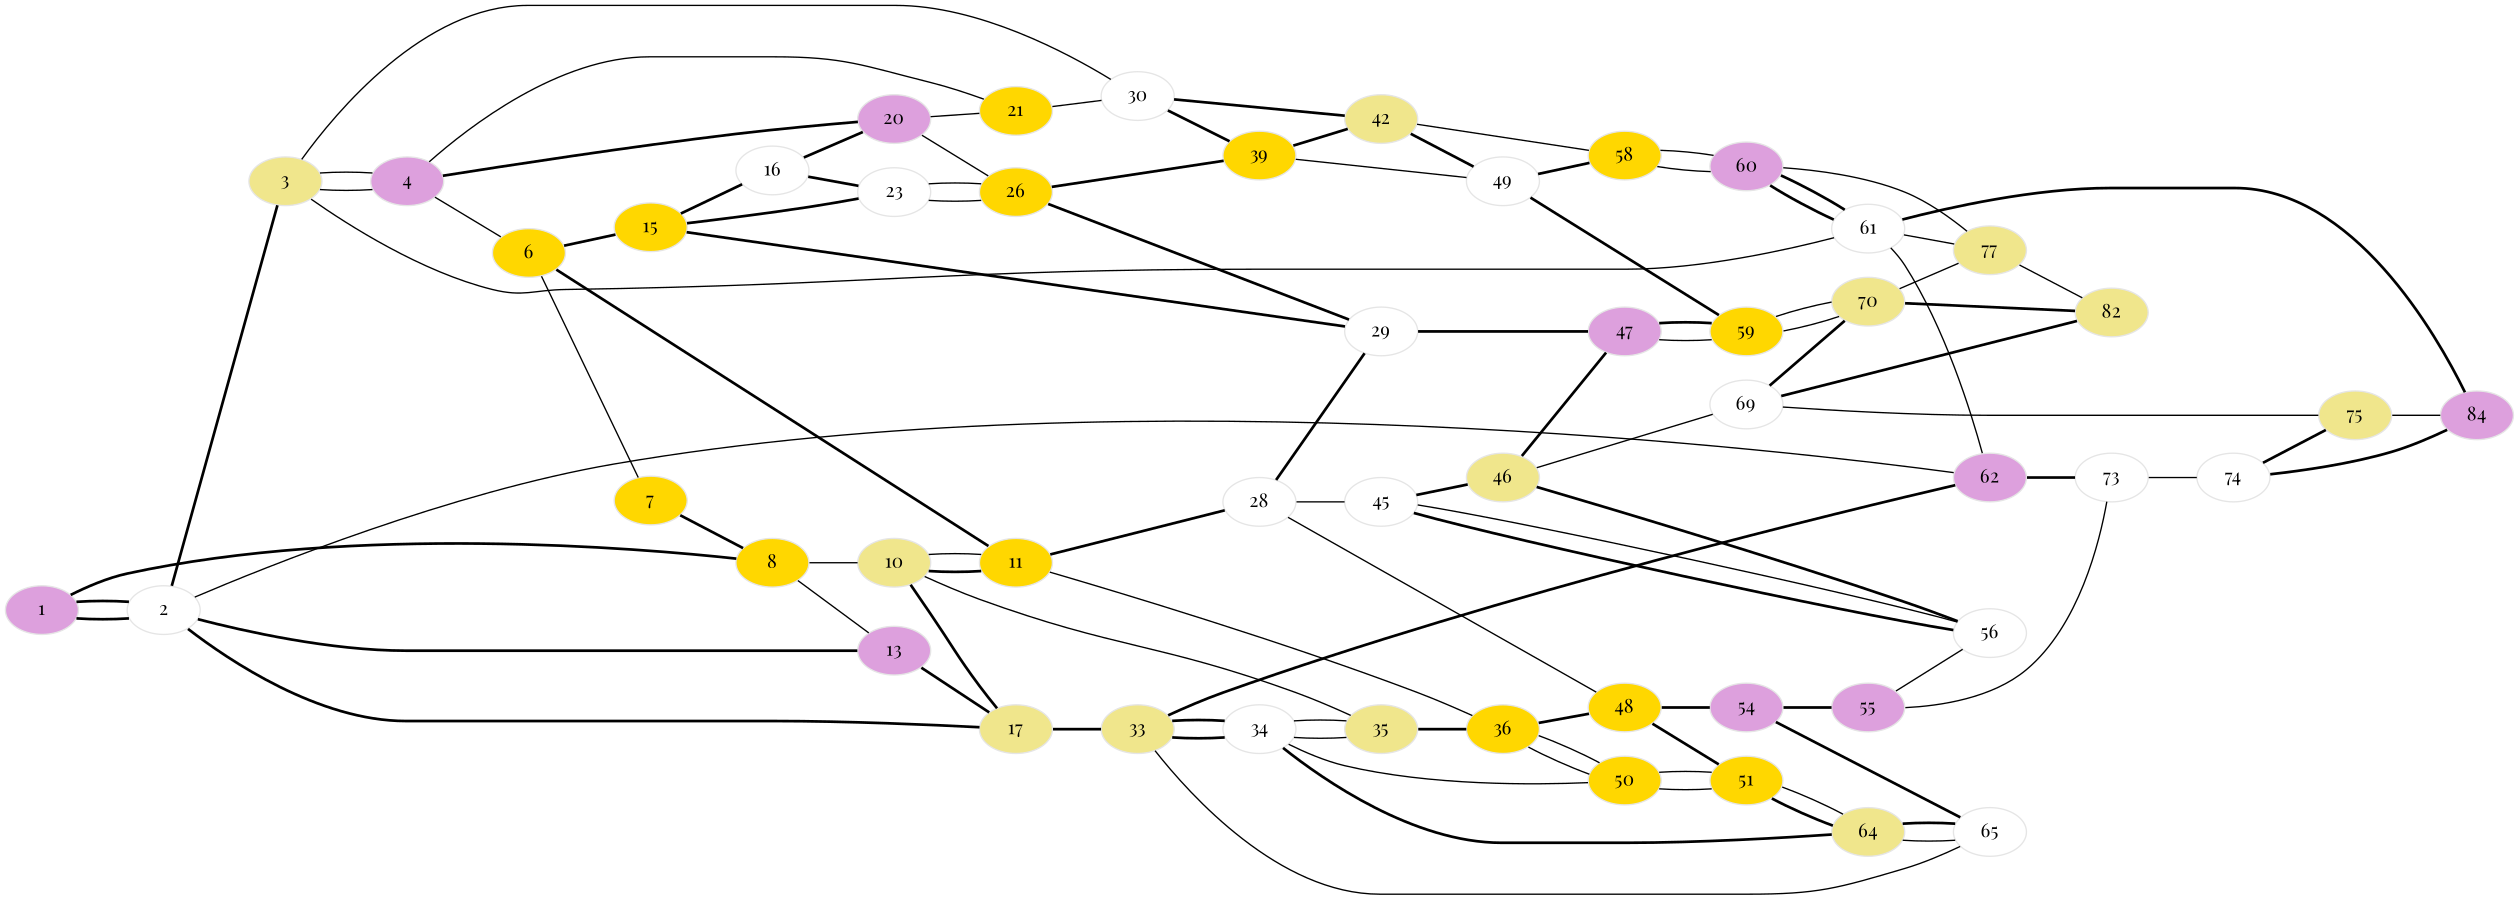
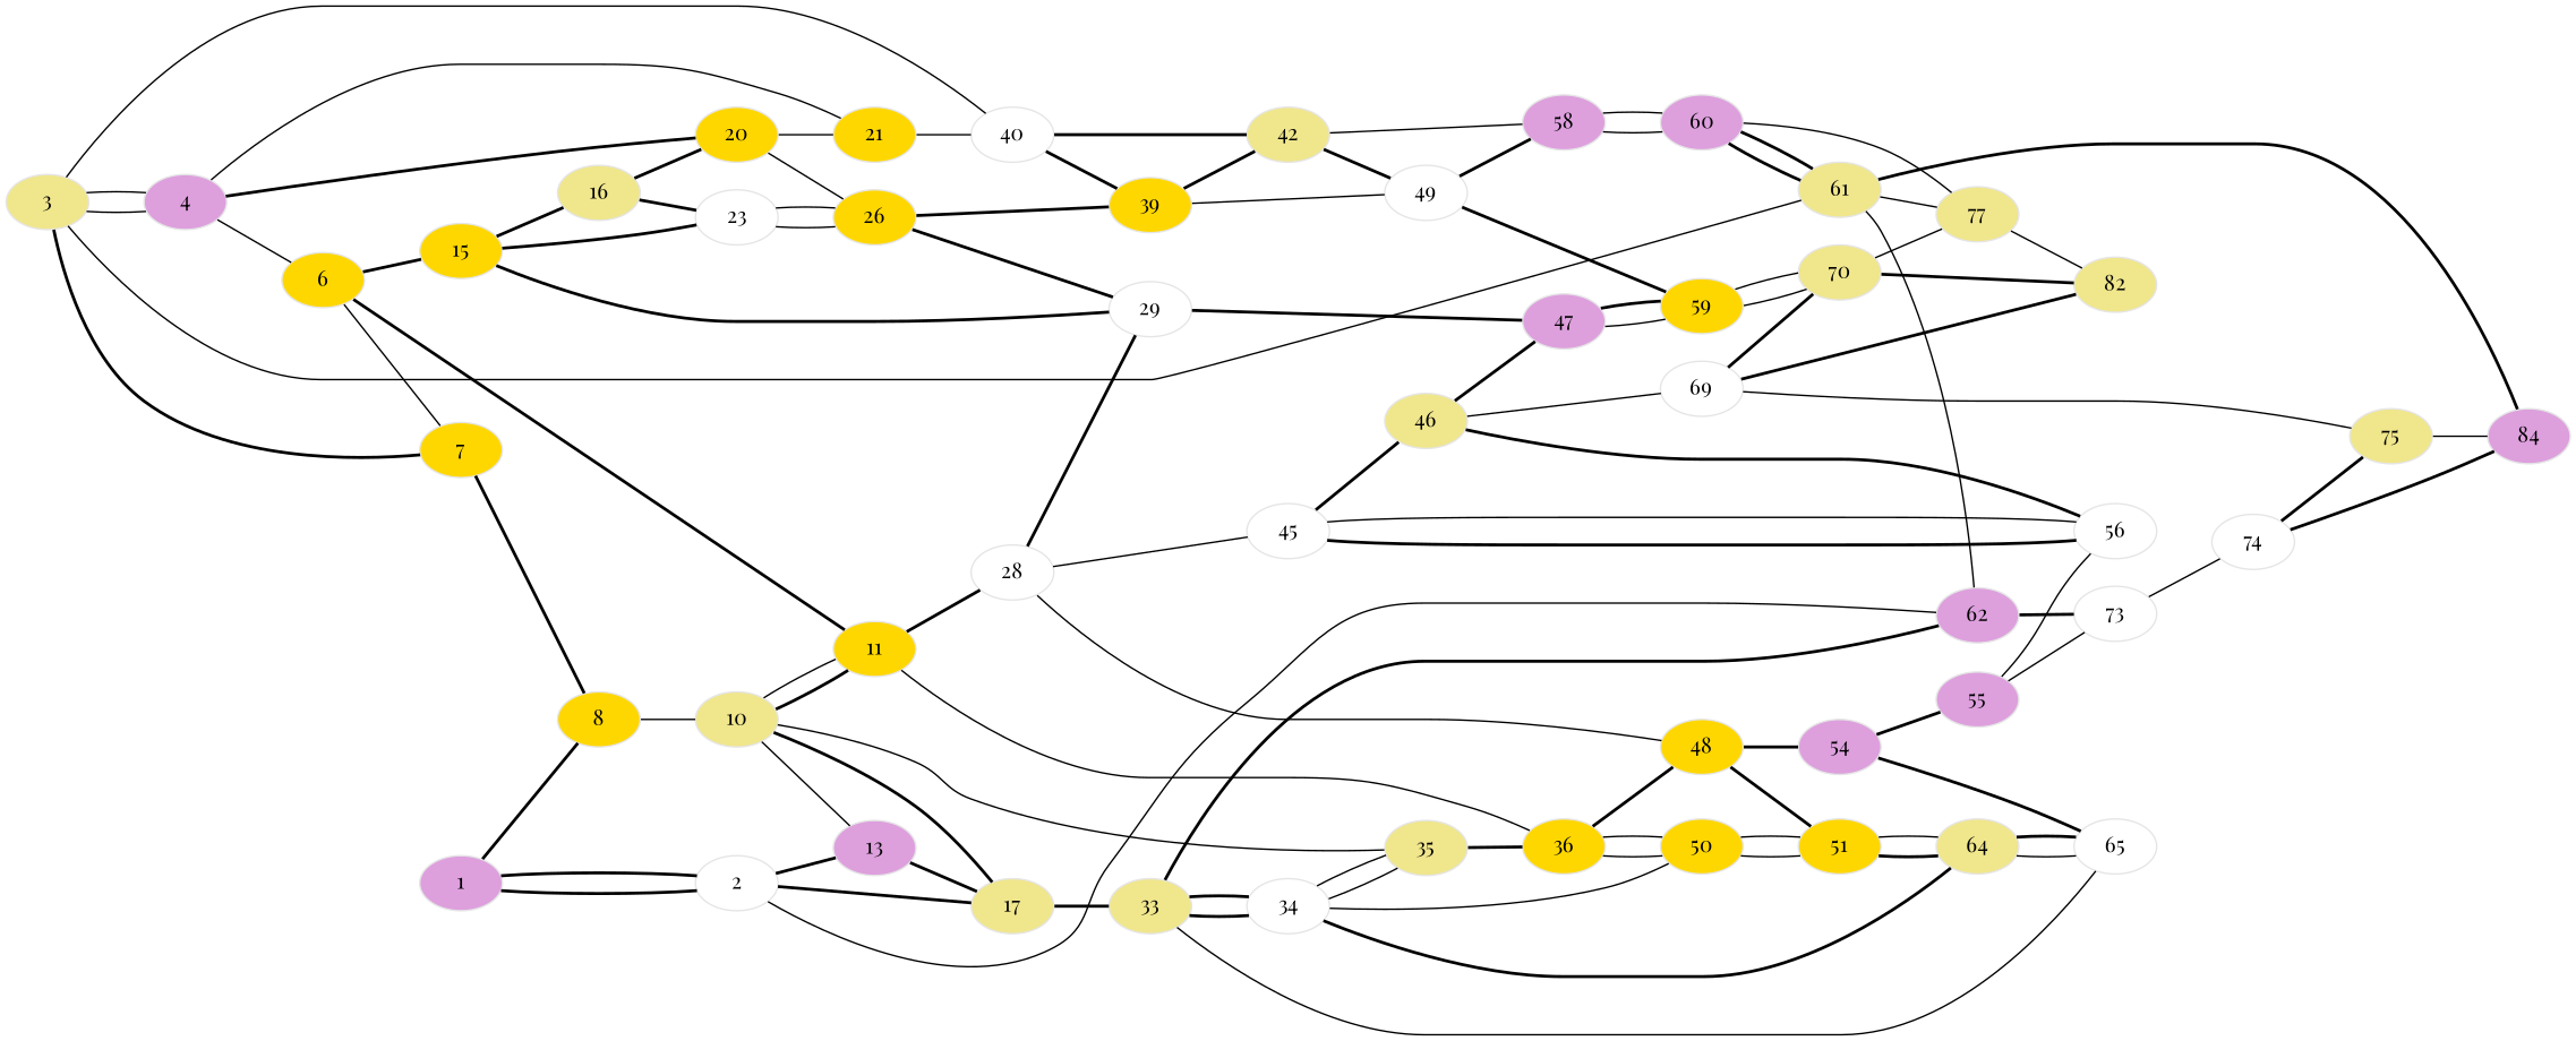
  graph {
    fontname="Playfair Display"
    rankdir=LR
    node [color=gray90 fillcolor=white fontname="Playfair Display" style=filled]
    edge [fontname="Playfair Display" style=bold]
    1 [fillcolor=plum]
    2 [super="+14"]
    8 [fillcolor=gold super="+9"]
    3 [fillcolor=khaki]
    13 [fillcolor=plum]
    17 [fillcolor=khaki super="+32"]
    62 [fillcolor=plum super="+80"]
    10 [fillcolor=khaki super="+18"]
    4 [fillcolor=plum super="+5"]
-   30 [super="+31"]
-   61 [super="+85"]
+   30 [super="+31" label=40]
+   61 [fillcolor=khaki super="+85"]
    33 [fillcolor=khaki super="+63"]
    73 [super="+81"]
    6 [fillcolor=gold super="+12"]
    21 [fillcolor=gold super="+25"]
-   20 [fillcolor=plum super="+24"]
+   20 [fillcolor=gold super="+24"]
    39 [fillcolor=gold super="+40"]
    42 [fillcolor=khaki super="+43"]
    77 [fillcolor=khaki super="+86"]
    84 [fillcolor=plum]
    7 [fillcolor=gold]
    11 [fillcolor=gold super="+27"]
    15 [fillcolor=gold super="+22"]
-   16 [super="+19"]
+   16 [fillcolor=khaki super="+19"]
    23
    28 [super="+44"]
    36 [fillcolor=gold super="+37"]
    29 [super="+41"]
    35 [fillcolor=khaki]
    45
    48 [fillcolor=gold super="+52"]
    50 [fillcolor=gold]
    26 [fillcolor=gold super="+38"]
    47 [fillcolor=plum]
    34 [super="+53"]
    65 [super="+66"]
    49 [super="+57"]
    46 [fillcolor=khaki super="+68"]
    56 [super="+71"]
    51 [fillcolor=gold]
    54 [fillcolor=plum super="+67"]
    59 [fillcolor=gold]
-   58 [fillcolor=gold]
+   58 [fillcolor=plum]
    64 [fillcolor=khaki]
    60 [fillcolor=plum]
    69 [super="+79"]
    75 [fillcolor=khaki super="+78"]
    70 [fillcolor=khaki super="+76"]
    82 [fillcolor=khaki]
    55 [fillcolor=plum super="+72"]
    74 [super="+83"]
    1 -- 2
    1 -- 2
    1 -- 8
-   2 -- 3
+   7 -- 3
    2 -- 13
    2 -- 17
    2 -- 62 [style=solid]
-   8 -- 13 [style=solid]
+   10 -- 13 [style=solid]
    8 -- 10 [style=solid]
    3 -- 4 [style=solid]
    3 -- 4 [style=solid]
    3 -- 30 [style=solid]
    3 -- 61 [style=solid]
    13 -- 17
    17 -- 33
    62 -- 73
    10 -- 17
    10 -- 11
    10 -- 11 [style=solid]
    10 -- 35 [style=solid]
    4 -- 6 [style=solid]
    4 -- 21 [style=solid]
    4 -- 20
    30 -- 39
    30 -- 42
    61 -- 62 [style=solid]
    61 -- 77 [style=solid]
    61 -- 84
    33 -- 62
    33 -- 34
    33 -- 34
    33 -- 65 [style=solid]
    73 -- 74 [style=solid weight=2]
    6 -- 7 [style=solid]
    6 -- 11
    6 -- 15
    21 -- 30 [style=solid]
    20 -- 21 [style=solid weight=2]
    20 -- 26 [style=solid]
    39 -- 42
    39 -- 49 [style=solid]
    42 -- 49
    42 -- 58 [style=solid]
    77 -- 82 [style=solid]
    7 -- 8
    11 -- 28
    11 -- 36 [style=solid]
    15 -- 16
    15 -- 23
    15 -- 29
    16 -- 20
    16 -- 23
    23 -- 26 [style=solid]
    23 -- 26 [style=solid]
    28 -- 29
    28 -- 45 [style=solid]
    28 -- 48 [style=solid]
    36 -- 48
    36 -- 50 [style=solid]
    36 -- 50 [style=solid]
    29 -- 47
    35 -- 36
    45 -- 46
    45 -- 56
    45 -- 56 [style=solid]
    48 -- 51
    48 -- 54
    50 -- 51 [style=solid]
    50 -- 51 [style=solid]
    26 -- 39
    26 -- 29
    47 -- 59 [style=solid]
    47 -- 59
    34 -- 35 [style=solid]
    34 -- 35 [style=solid]
    34 -- 50 [style=solid]
    34 -- 64
    49 -- 59
    49 -- 58
    46 -- 47
    46 -- 56
    46 -- 69 [style=solid]
    51 -- 64
    51 -- 64 [style=solid]
    54 -- 65
    54 -- 55 [weight=2]
    59 -- 70 [style=solid]
    59 -- 70 [style=solid]
    58 -- 60 [style=solid]
    58 -- 60 [style=solid]
    64 -- 65 [style=solid]
    64 -- 65
    60 -- 61
    60 -- 61
    60 -- 77 [style=solid]
    69 -- 75 [style=solid]
    69 -- 70
    69 -- 82
    75 -- 84 [style=solid]
    70 -- 77 [style=solid]
    70 -- 82
    55 -- 73 [style=solid]
    55 -- 56 [style=solid]
    74 -- 84
    74 -- 75
  }
